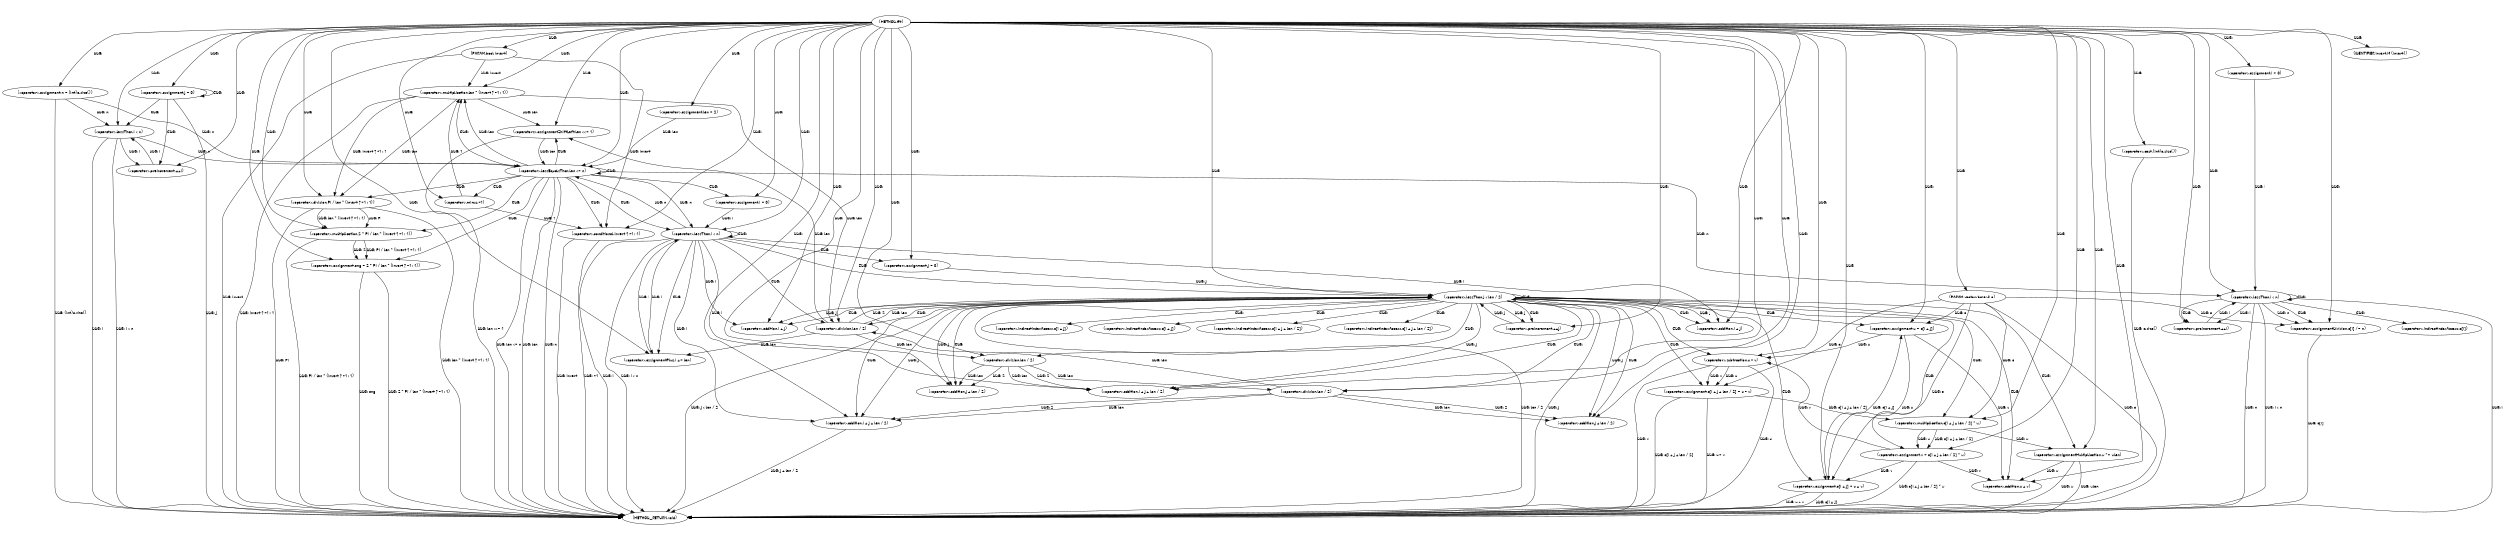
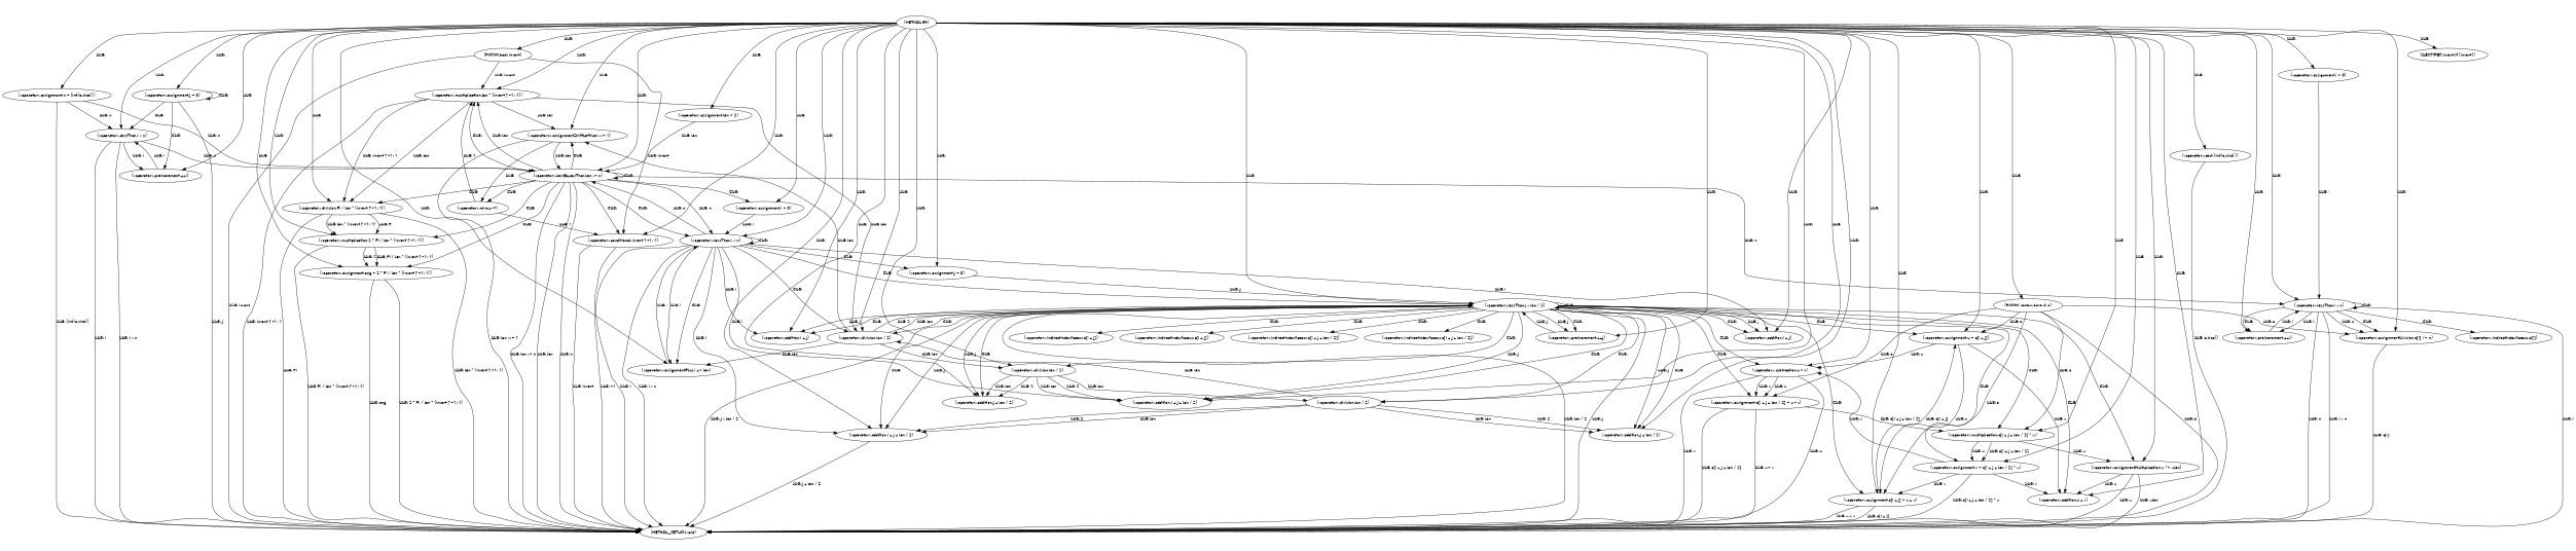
  digraph {
    fontname="Patrick Hand"
    node [fontname="Patrick Hand"]
    edge [fontname="Patrick Hand"]
    n1 [label="(METHOD,fft)"]
    n2 [label="(PARAM,vector<base>& a)"]
    n3 [label="(PARAM,bool invert)"]
    n4 [label="(<operator>.assignment,n = (int)a.size())"]
    n5 [label="(<operator>.assignment,j = 0)"]
    n6 [label="(<operator>.lessThan,i < n)"]
    n7 [label="(<operator>.preIncrement,++i)"]
    n8 [label="(<operator>.assignment,len = 2)"]
    n9 [label="(<operator>.lessEqualsThan,len <= n)"]
    n10 [label="(<operators>.assignmentShiftLeft,len <<= 1)"]
    n11 [label="(IDENTIFIER,invert,if (invert))"]
    n12 [label="(<operator>.cast,(int)a.size())"]
    n13 [label="(<operator>.assignment,ang = 2 * PI / len * (invert ? -1 : 1))"]
    n14 [label="(<operator>.assignment,i = 0)"]
    n15 [label="(<operator>.lessThan,i < n)"]
    n16 [label="(<operator>.preIncrement,++i)"]
    n17 [label="(<operator>.assignmentDivision,a[i] /= n)"]
    n18 [label="(<operator>.assignment,i = 0)"]
    n19 [label="(<operator>.lessThan,i < n)"]
    n20 [label="(<operator>.assignmentPlus,i += len)"]
    n21 [label="(<operator>.multiplication,2 * PI / len * (invert ? -1 : 1))"]
    n22 [label="(<operator>.division,PI / len * (invert ? -1 : 1))"]
    n23 [label="(<operator>.assignment,j = 0)"]
    n24 [label="(<operator>.lessThan,j < len / 2)"]
    n25 [label="(<operator>.preIncrement,++j)"]
    n26 [label="(<operator>.multiplication,len * (invert ? -1 : 1))"]
    n27 [label="(<operator>.assignment,u = a[i + j])"]
    n28 [label="(<operator>.assignment,v = a[i + j + len / 2] * w)"]
    n29 [label="(<operator>.assignment,a[i + j] = u + v)"]
    n30 [label="(<operator>.assignmentMultiplication,w *= wlen)"]
    n31 [label="(<operator>.conditional,invert ? -1 : 1)"]
    n32 [label="(<operator>.division,len / 2)"]
    n33 [label="(<operator>.minus,-1)"]
    n34 [label="(<operator>.multiplication,a[i + j + len / 2] * w)"]
    n35 [label="(<operator>.addition,u + v)"]
    n36 [label="(<operator>.subtraction,u - v)"]
    n37 [label="(<operator>.addition,i + j)"]
    n38 [label="(<operator>.addition,i + j)"]
    n39 [label="(<operator>.addition,i + j + len / 2)"]
    n40 [label="(<operator>.addition,i + j + len / 2)"]
    n41 [label="(<operator>.addition,j + len / 2)"]
    n42 [label="(<operator>.addition,j + len / 2)"]
    n43 [label="(<operator>.division,len / 2)"]
    n44 [label="(<operator>.division,len / 2)"]
    n45 [label="(METHOD_RETURN,void)"]
    n46 [label="(<operator>.assignment,a[i + j + len / 2] = u - v)"]
    n47 [label="(<operator>.indirectIndexAccess,a[i])"]
    n48 [label="(<operator>.indirectIndexAccess,a[i + j])"]
    n49 [label="(<operator>.indirectIndexAccess,a[i + j])"]
    n50 [label="(<operator>.indirectIndexAccess,a[i + j + len / 2])"]
    n51 [label="(<operator>.indirectIndexAccess,a[i + j + len / 2])"]
    n1 -> n2 [label="DDG: "]
    n1 -> n3 [label="DDG: "]
    n1 -> n4 [label="DDG: "]
    n1 -> n5 [label="DDG: "]
    n1 -> n6 [label="DDG: "]
    n1 -> n7 [label="DDG: "]
    n1 -> n8 [label="DDG: "]
    n1 -> n9 [label="DDG: "]
    n1 -> n10 [label="DDG: "]
    n1 -> n11 [label="DDG: "]
    n1 -> n12 [label="DDG: "]
    n1 -> n13 [label="DDG: "]
    n1 -> n14 [label="DDG: "]
    n1 -> n15 [label="DDG: "]
    n1 -> n16 [label="DDG: "]
    n1 -> n17 [label="DDG: "]
    n1 -> n18 [label="DDG: "]
    n1 -> n19 [label="DDG: "]
    n1 -> n20 [label="DDG: "]
    n1 -> n21 [label="DDG: "]
    n1 -> n22 [label="DDG: "]
    n1 -> n23 [label="DDG: "]
    n1 -> n24 [label="DDG: "]
    n1 -> n25 [label="DDG: "]
    n1 -> n26 [label="DDG: "]
    n1 -> n27 [label="DDG: "]
    n1 -> n28 [label="DDG: "]
    n1 -> n29 [label="DDG: "]
    n1 -> n30 [label="DDG: "]
    n1 -> n31 [label="DDG: "]
    n1 -> n32 [label="DDG: "]
-   n1 -> n33 [label="DDG: "]
+   n10 -> n33 [label="DDG: "]
    n1 -> n34 [label="DDG: "]
    n1 -> n35 [label="DDG: "]
    n1 -> n36 [label="DDG: "]
    n1 -> n37 [label="DDG: "]
    n1 -> n38 [label="DDG: "]
    n1 -> n39 [label="DDG: "]
    n1 -> n40 [label="DDG: "]
    n1 -> n41 [label="DDG: "]
    n1 -> n42 [label="DDG: "]
    n1 -> n43 [label="DDG: "]
    n1 -> n44 [label="DDG: "]
    n2 -> n17 [label="DDG: a"]
    n2 -> n27 [label="DDG: a"]
    n2 -> n29 [label="DDG: a"]
    n2 -> n34 [label="DDG: a"]
    n2 -> n45 [label="DDG: a"]
    n2 -> n46 [label="DDG: a"]
    n3 -> n26 [label="DDG: invert"]
    n3 -> n31 [label="DDG: invert"]
    n3 -> n45 [label="DDG: invert"]
    n4 -> n6 [label="DDG: n"]
    n4 -> n9 [label="DDG: n"]
    n4 -> n45 [label="DDG: (int)a.size()"]
    n5 -> n5 [label="CDG: "]
    n5 -> n6 [label="CDG: "]
    n5 -> n7 [label="CDG: "]
    n5 -> n45 [label="DDG: j"]
    n6 -> n7 [label="DDG: i"]
    n6 -> n9 [label="DDG: n"]
    n6 -> n45 [label="DDG: i"]
    n6 -> n45 [label="DDG: i < n"]
    n7 -> n6 [label="DDG: i"]
    n8 -> n9 [label="DDG: len"]
    n9 -> n9 [label="CDG: "]
    n9 -> n10 [label="CDG: "]
    n9 -> n13 [label="CDG: "]
    n9 -> n15 [label="DDG: n"]
    n9 -> n18 [label="CDG: "]
    n9 -> n19 [label="DDG: n"]
    n9 -> n19 [label="CDG: "]
    n9 -> n21 [label="CDG: "]
    n9 -> n22 [label="CDG: "]
    n9 -> n26 [label="DDG: len"]
    n9 -> n26 [label="CDG: "]
    n9 -> n31 [label="CDG: "]
    n9 -> n33 [label="CDG: "]
    n9 -> n45 [label="DDG: len"]
    n9 -> n45 [label="DDG: n"]
    n9 -> n45 [label="DDG: len <= n"]
    n10 -> n9 [label="DDG: len"]
    n10 -> n45 [label="DDG: len <<= 1"]
    n12 -> n45 [label="DDG: a.size()"]
    n13 -> n45 [label="DDG: ang"]
    n13 -> n45 [label="DDG: 2 * PI / len * (invert ? -1 : 1)"]
    n14 -> n15 [label="DDG: i"]
    n15 -> n15 [label="CDG: "]
    n15 -> n16 [label="DDG: i"]
    n15 -> n16 [label="CDG: "]
    n15 -> n17 [label="DDG: n"]
    n15 -> n17 [label="CDG: "]
    n15 -> n45 [label="DDG: i"]
    n15 -> n45 [label="DDG: n"]
    n15 -> n45 [label="DDG: i < n"]
    n15 -> n47 [label="CDG: "]
    n16 -> n15 [label="DDG: i"]
    n17 -> n45 [label="DDG: a[i]"]
    n18 -> n19 [label="DDG: i"]
    n19 -> n9 [label="DDG: n"]
    n19 -> n19 [label="CDG: "]
    n19 -> n20 [label="DDG: i"]
    n19 -> n20 [label="CDG: "]
    n19 -> n23 [label="CDG: "]
    n19 -> n24 [label="CDG: "]
    n19 -> n32 [label="CDG: "]
    n19 -> n37 [label="DDG: i"]
    n19 -> n38 [label="DDG: i"]
    n19 -> n39 [label="DDG: i"]
    n19 -> n40 [label="DDG: i"]
    n19 -> n45 [label="DDG: i"]
    n19 -> n45 [label="DDG: i < n"]
    n20 -> n19 [label="DDG: i"]
    n21 -> n13 [label="DDG: 2"]
    n21 -> n13 [label="DDG: PI / len * (invert ? -1 : 1)"]
    n21 -> n45 [label="DDG: PI / len * (invert ? -1 : 1)"]
    n22 -> n21 [label="DDG: PI"]
    n22 -> n21 [label="DDG: len * (invert ? -1 : 1)"]
    n22 -> n45 [label="DDG: len * (invert ? -1 : 1)"]
    n22 -> n45 [label="DDG: PI"]
    n23 -> n24 [label="DDG: j"]
    n24 -> n24 [label="CDG: "]
    n24 -> n25 [label="DDG: j"]
    n24 -> n25 [label="CDG: "]
    n24 -> n27 [label="CDG: "]
    n24 -> n28 [label="CDG: "]
    n24 -> n29 [label="CDG: "]
    n24 -> n30 [label="CDG: "]
    n24 -> n32 [label="CDG: "]
    n24 -> n34 [label="CDG: "]
    n24 -> n35 [label="CDG: "]
    n24 -> n36 [label="CDG: "]
    n24 -> n37 [label="DDG: j"]
    n24 -> n37 [label="CDG: "]
    n24 -> n38 [label="DDG: j"]
    n24 -> n38 [label="CDG: "]
    n24 -> n39 [label="DDG: j"]
    n24 -> n39 [label="CDG: "]
    n24 -> n40 [label="DDG: j"]
    n24 -> n40 [label="CDG: "]
    n24 -> n41 [label="DDG: j"]
    n24 -> n41 [label="CDG: "]
    n24 -> n42 [label="DDG: j"]
    n24 -> n42 [label="CDG: "]
    n24 -> n43 [label="CDG: "]
    n24 -> n44 [label="CDG: "]
    n24 -> n45 [label="DDG: j"]
    n24 -> n45 [label="DDG: len / 2"]
    n24 -> n45 [label="DDG: j < len / 2"]
    n24 -> n46 [label="CDG: "]
    n24 -> n48 [label="CDG: "]
    n24 -> n49 [label="CDG: "]
    n24 -> n50 [label="CDG: "]
    n24 -> n51 [label="CDG: "]
    n25 -> n24 [label="DDG: j"]
    n26 -> n10 [label="DDG: len"]
    n26 -> n22 [label="DDG: invert ? -1 : 1"]
    n26 -> n22 [label="DDG: len"]
    n26 -> n32 [label="DDG: len"]
    n26 -> n45 [label="DDG: invert ? -1 : 1"]
    n27 -> n29 [label="DDG: u"]
    n27 -> n35 [label="DDG: u"]
    n27 -> n36 [label="DDG: u"]
    n28 -> n29 [label="DDG: v"]
    n28 -> n35 [label="DDG: v"]
    n28 -> n36 [label="DDG: v"]
    n28 -> n45 [label="DDG: a[i + j + len / 2] * w"]
    n29 -> n27 [label="DDG: a[i + j]"]
    n29 -> n45 [label="DDG: a[i + j]"]
    n29 -> n45 [label="DDG: u + v"]
    n30 -> n35 [label="DDG: w"]
    n30 -> n45 [label="DDG: w"]
    n30 -> n45 [label="DDG: wlen"]
    n31 -> n45 [label="DDG: invert"]
    n31 -> n45 [label="DDG: -1"]
    n32 -> n10 [label="DDG: len"]
    n32 -> n20 [label="DDG: len"]
    n32 -> n24 [label="DDG: 2"]
    n32 -> n24 [label="DDG: len"]
    n32 -> n44 [label="DDG: len"]
    n33 -> n26 [label="DDG: 1"]
    n33 -> n31 [label="DDG: 1"]
    n34 -> n28 [label="DDG: a[i + j + len / 2]"]
    n34 -> n28 [label="DDG: w"]
    n34 -> n30 [label="DDG: w"]
    n36 -> n45 [label="DDG: u"]
    n36 -> n45 [label="DDG: v"]
    n36 -> n46 [label="DDG: v"]
    n36 -> n46 [label="DDG: u"]
    n39 -> n45 [label="DDG: j + len / 2"]
    n43 -> n32 [label="DDG: len"]
    n43 -> n39 [label="DDG: len"]
    n43 -> n39 [label="DDG: 2"]
    n43 -> n41 [label="DDG: len"]
    n43 -> n41 [label="DDG: 2"]
    n44 -> n40 [label="DDG: 2"]
    n44 -> n40 [label="DDG: len"]
    n44 -> n42 [label="DDG: 2"]
    n44 -> n42 [label="DDG: len"]
    n44 -> n43 [label="DDG: len"]
    n46 -> n34 [label="DDG: a[i + j + len / 2]"]
    n46 -> n45 [label="DDG: a[i + j + len / 2]"]
    n46 -> n45 [label="DDG: u - v"]
  }
